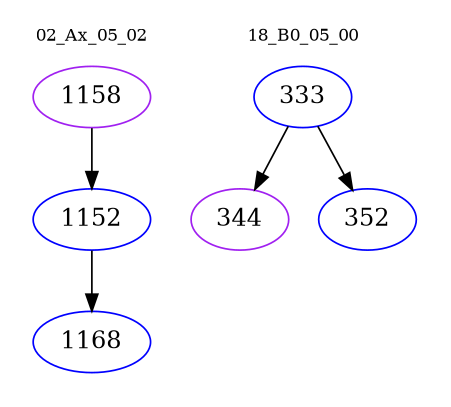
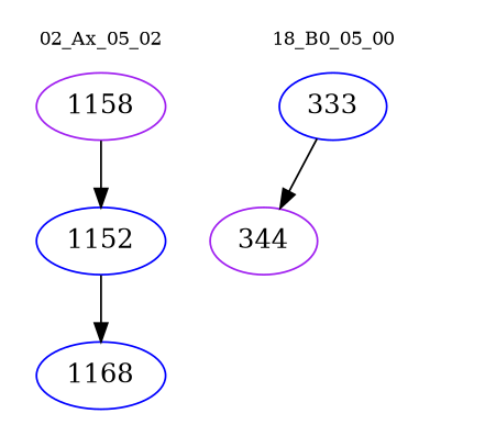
  digraph {
    node [color=blue]
    edge [color=black]
    n1 [color=purple label=1158]
    n2 [label=1152]
    n3 [label=1168]
    n4 [color=purple label=344]
    n5 [label=333]
-   n6 [label=352]
    subgraph cluster_1 {
      color=white
      fontsize=10
      label="02_Ax_05_02"
      n1
      n2
      n3
    }
    subgraph cluster_2 {
      color=white
      fontsize=10
      label="18_B0_05_00"
      n4
      n5
-     n6
    }
    n1 -> n2
    n2 -> n3
    n5 -> n4
-   n5 -> n6
  }
